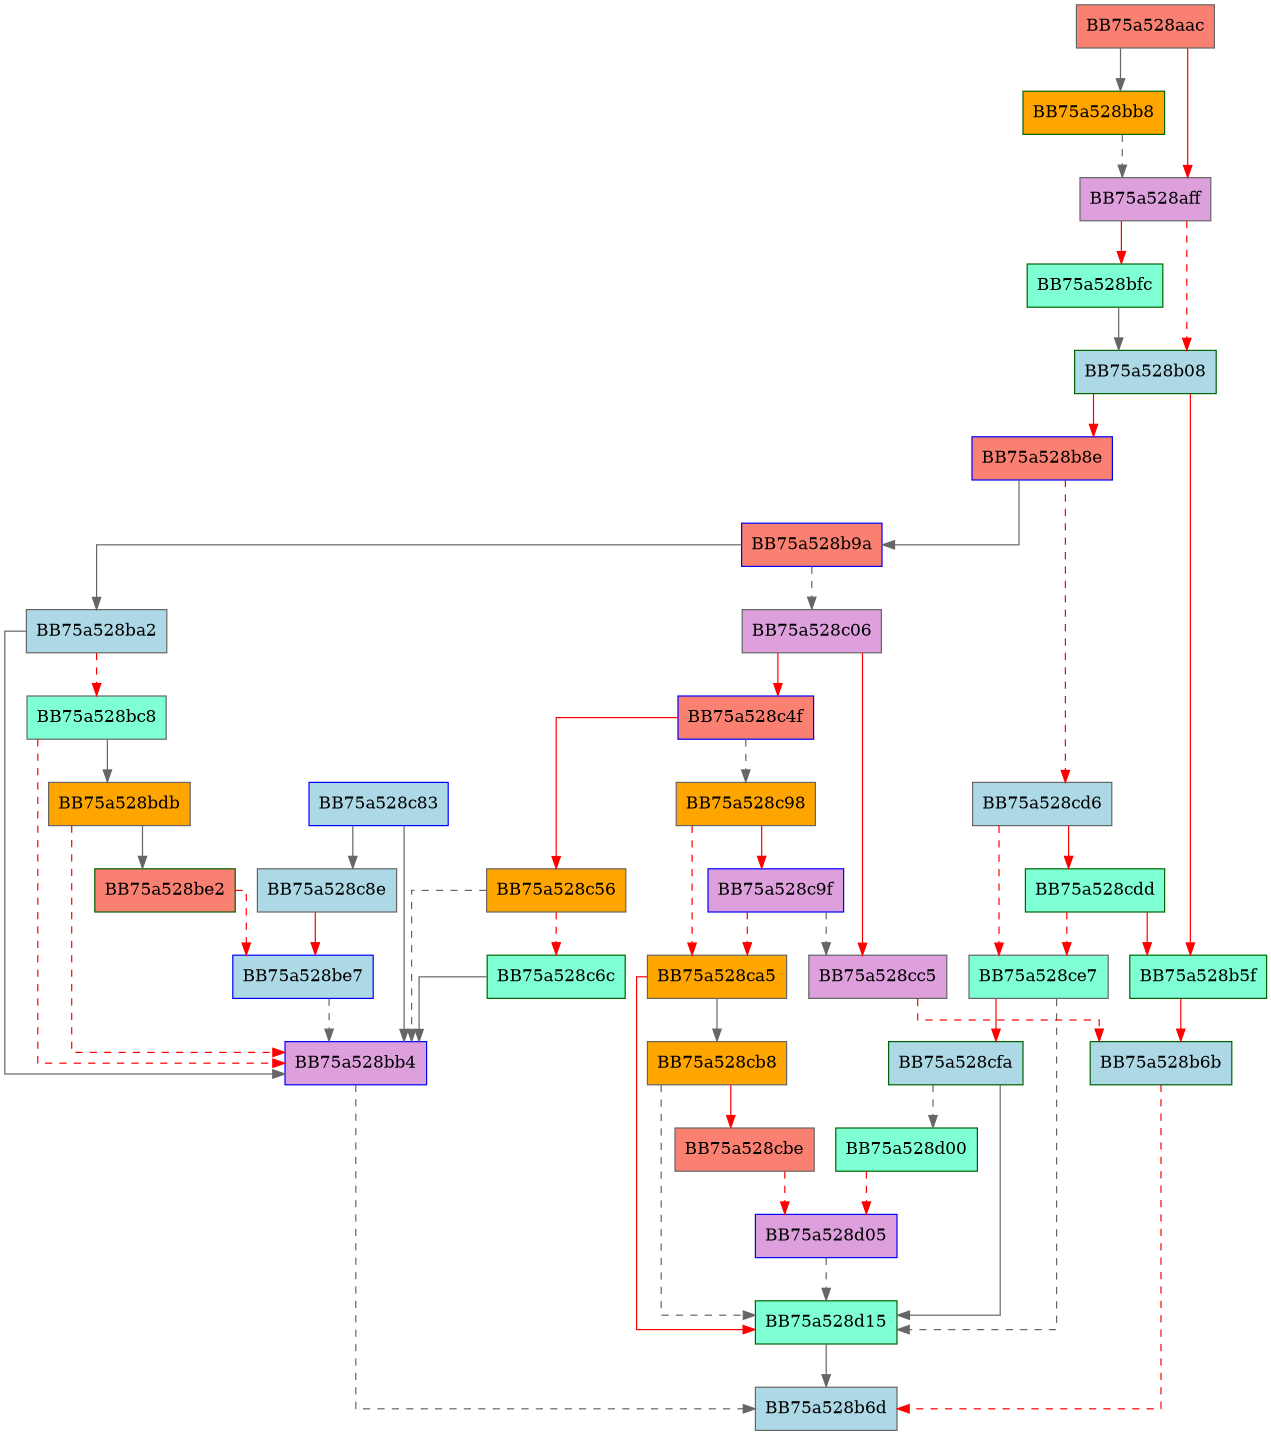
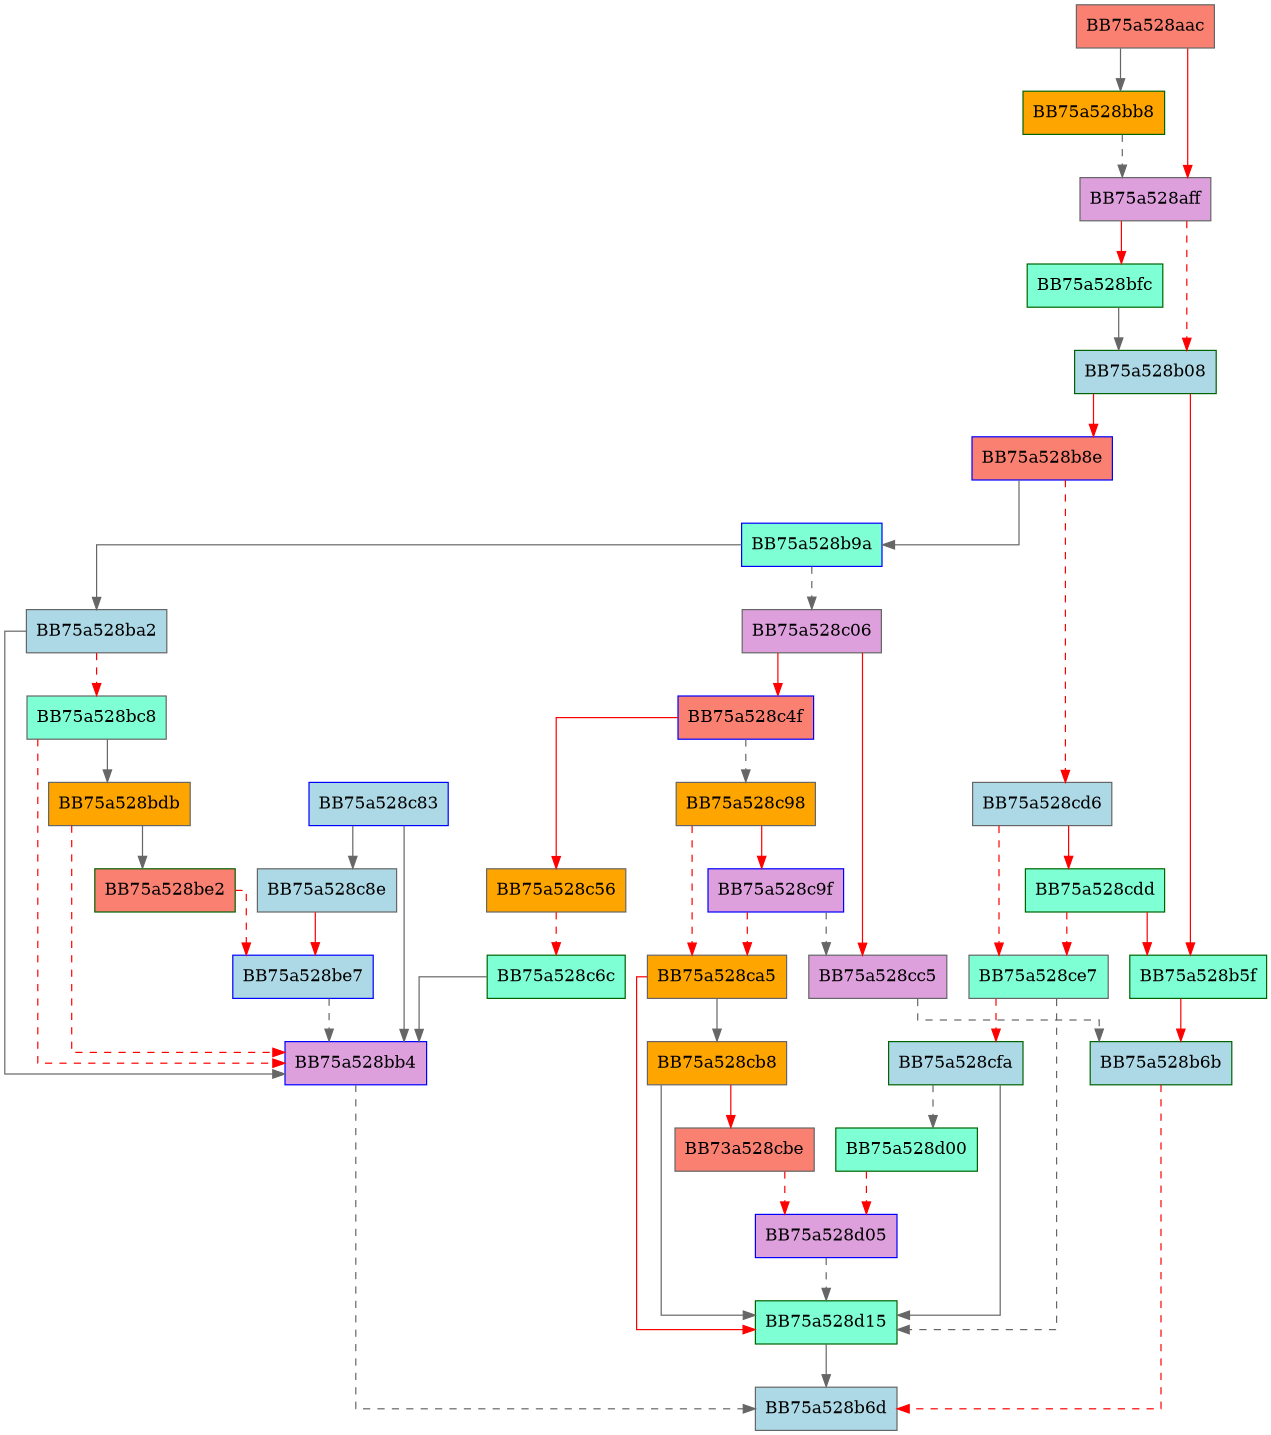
  digraph {
    splines=ortho
    node [color=gray40 fillcolor=lightblue shape=box style=filled]
    edge [color=red style=solid]
    BB75a528aac [fillcolor=salmon]
    BB75a528bb8 [color=darkgreen fillcolor=orange]
    BB75a528aff [fillcolor=plum]
    BB75a528bfc [color=darkgreen fillcolor=aquamarine]
    BB75a528b08 [color=darkgreen]
    BB75a528b8e [color=blue fillcolor=salmon]
    BB75a528b5f [color=darkgreen fillcolor=aquamarine]
    BB75a528cd6
-   BB75a528b9a [color=blue fillcolor=salmon]
+   BB75a528b9a [color=blue fillcolor=aquamarine]
    BB75a528b6b [color=darkgreen]
    BB75a528ce7 [fillcolor=aquamarine]
    BB75a528cdd [color=darkgreen fillcolor=aquamarine]
    BB75a528c06 [fillcolor=plum]
    BB75a528ba2
    BB75a528b6d
    BB75a528d15 [color=darkgreen fillcolor=aquamarine]
    BB75a528cfa [color=darkgreen]
    BB75a528cc5 [fillcolor=plum]
    BB75a528c4f [color=blue fillcolor=salmon]
    BB75a528bc8 [fillcolor=aquamarine]
    BB75a528bb4 [color=blue fillcolor=plum]
    BB75a528c98 [fillcolor=orange]
    BB75a528c56 [fillcolor=orange]
    BB75a528bdb [fillcolor=orange]
    BB75a528be2 [color=darkgreen fillcolor=salmon]
    BB75a528be7 [color=blue]
    BB75a528ca5 [fillcolor=orange]
    BB75a528c9f [color=blue fillcolor=plum]
    BB75a528c6c [color=darkgreen fillcolor=aquamarine]
    BB75a528cb8 [fillcolor=orange]
    BB75a528c83 [color=blue]
    BB75a528c8e
-   BB75a528cbe [fillcolor=salmon]
+   BB75a528cbe [fillcolor=salmon label=BB73a528cbe]
    BB75a528d05 [color=blue fillcolor=plum]
    BB75a528d00 [color=darkgreen fillcolor=aquamarine]
    BB75a528aac -> BB75a528bb8 [color=gray40]
    BB75a528aac -> BB75a528aff
    BB75a528bb8 -> BB75a528aff [color=gray40 style=dashed]
    BB75a528aff -> BB75a528bfc
    BB75a528aff -> BB75a528b08 [style=dashed]
    BB75a528bfc -> BB75a528b08 [color=gray40]
    BB75a528b08 -> BB75a528b8e
    BB75a528b08 -> BB75a528b5f
    BB75a528b8e -> BB75a528cd6 [style=dashed]
    BB75a528b8e -> BB75a528b9a [color=gray40]
    BB75a528b5f -> BB75a528b6b
    BB75a528cd6 -> BB75a528ce7 [style=dashed]
    BB75a528cd6 -> BB75a528cdd
    BB75a528b9a -> BB75a528c06 [color=gray40 style=dashed]
    BB75a528b9a -> BB75a528ba2 [color=gray40]
    BB75a528b6b -> BB75a528b6d [style=dashed]
    BB75a528ce7 -> BB75a528d15 [color=gray40 style=dashed]
-   BB75a528ce7 -> BB75a528cfa
+   BB75a528ce7 -> BB75a528cfa [style=dashed]
    BB75a528cdd -> BB75a528b5f
    BB75a528cdd -> BB75a528ce7 [style=dashed]
    BB75a528c06 -> BB75a528cc5
    BB75a528c06 -> BB75a528c4f
    BB75a528ba2 -> BB75a528bc8 [style=dashed]
    BB75a528ba2 -> BB75a528bb4 [color=gray40]
    BB75a528d15 -> BB75a528b6d [color=gray40]
    BB75a528cfa -> BB75a528d15 [color=gray40]
    BB75a528cfa -> BB75a528d00 [color=gray40 style=dashed]
-   BB75a528cc5 -> BB75a528b6b [style=dashed]
+   BB75a528cc5 -> BB75a528b6b [color=gray40 style=dashed]
    BB75a528c4f -> BB75a528c98 [color=gray40 style=dashed]
    BB75a528c4f -> BB75a528c56
    BB75a528bc8 -> BB75a528bb4 [style=dashed]
    BB75a528bc8 -> BB75a528bdb [color=gray40]
    BB75a528bb4 -> BB75a528b6d [color=gray40 style=dashed]
    BB75a528c98 -> BB75a528ca5 [style=dashed]
    BB75a528c98 -> BB75a528c9f
-   BB75a528c56 -> BB75a528bb4 [color=gray40 style=dashed]
    BB75a528c56 -> BB75a528c6c [style=dashed]
    BB75a528bdb -> BB75a528bb4 [style=dashed]
    BB75a528bdb -> BB75a528be2 [color=gray40]
    BB75a528be2 -> BB75a528be7 [style=dashed]
    BB75a528be7 -> BB75a528bb4 [color=gray40 style=dashed]
    BB75a528ca5 -> BB75a528d15
    BB75a528ca5 -> BB75a528cb8 [color=gray40]
    BB75a528c9f -> BB75a528cc5 [color=gray40 style=dashed]
    BB75a528c9f -> BB75a528ca5 [style=dashed]
    BB75a528c6c -> BB75a528bb4 [color=gray40]
-   BB75a528cb8 -> BB75a528d15 [color=gray40 style=dashed]
+   BB75a528cb8 -> BB75a528d15 [color=gray40]
    BB75a528cb8 -> BB75a528cbe
    BB75a528c83 -> BB75a528bb4 [color=gray40]
    BB75a528c83 -> BB75a528c8e [color=gray40]
    BB75a528c8e -> BB75a528be7
    BB75a528cbe -> BB75a528d05 [style=dashed]
    BB75a528d05 -> BB75a528d15 [color=gray40 style=dashed]
    BB75a528d00 -> BB75a528d05 [style=dashed]
  }
